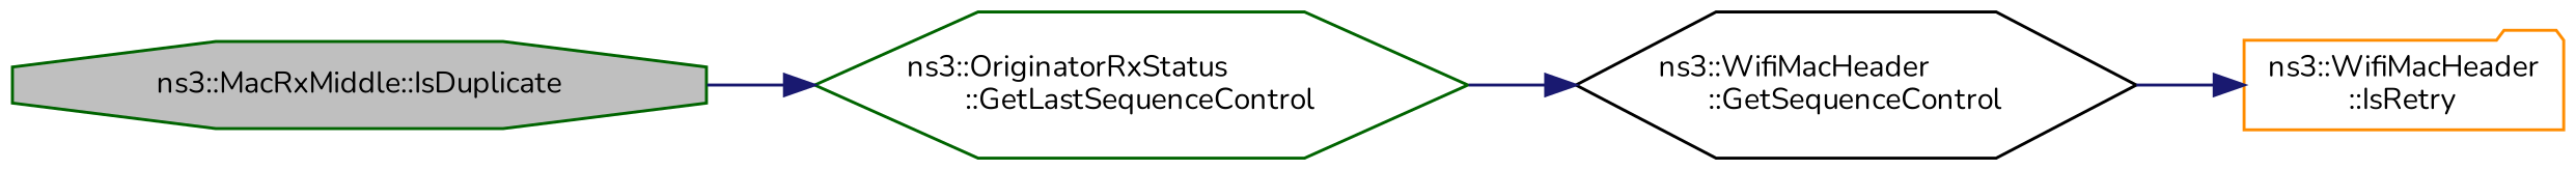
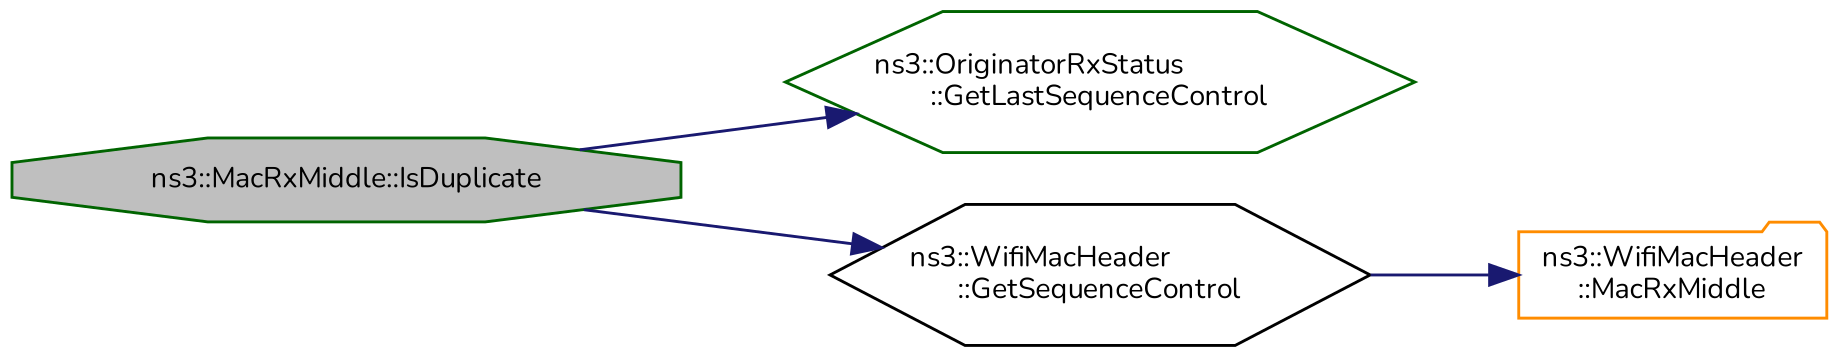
  digraph {
    fontname=Nunito
    rankdir=LR
    node [color=darkgreen fillcolor=white fontname=Nunito fontsize=10 shape=hexagon style=filled]
    edge [color=midnightblue fontname=Nunito fontsize=10 labelfontname=Helvetica labelfontsize=10 style=solid]
    n1 [fillcolor=grey75 fontcolor=black height=0.2 label="ns3::MacRxMiddle::IsDuplicate" shape=octagon width=0.4]
    n2 [height=0.2 label="ns3::OriginatorRxStatus\l::GetLastSequenceControl" width=0.4]
    n3 [color=black height=0.2 label="ns3::WifiMacHeader\l::GetSequenceControl" width=0.4]
-   n4 [color=darkorange height=0.2 label="ns3::WifiMacHeader\l::IsRetry" shape=folder width=0.4]
+   n4 [color=darkorange height=0.2 label="ns3::WifiMacHeader\l::MacRxMiddle" shape=folder width=0.4]
    n1 -> n2
-   n2 -> n3
+   n1 -> n3
    n3 -> n4
  }
